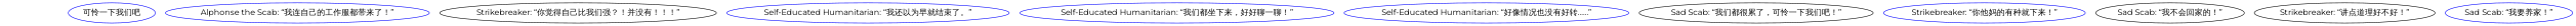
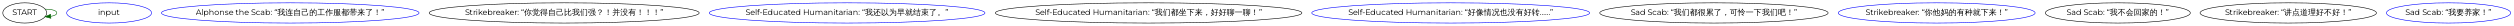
  digraph {
    fontname=Montserrat
    node [color=black fontname=Montserrat]
-   n2 [label="可怜一下我们吧" color=blue]
+   n1 [label=START]
+   n2 [label=input color=blue]
    n3 [label="Alphonse the Scab: “我连自己的工作服都带来了！”" color=blue]
    n4 [label="Strikebreaker: “你觉得自己比我们强？！并没有！！！”"]
    n5 [label="Self-Educated Humanitarian: “我还以为早就结束了。”" color=blue]
-   n6 [label="Self-Educated Humanitarian: “我们都坐下来，好好聊一聊！”" color=blue]
+   n6 [label="Self-Educated Humanitarian: “我们都坐下来，好好聊一聊！”"]
    n7 [label="Self-Educated Humanitarian: “好像情况也没有好转……”" color=blue]
    n8 [label="Sad Scab: “我们都很累了，可怜一下我们吧！”"]
    n9 [label="Strikebreaker: “你他妈的有种就下来！”" color=blue]
    n10 [label="Sad Scab: “我不会回家的！”"]
    n11 [label="Strikebreaker: “讲点道理好不好！”"]
    n12 [label="Sad Scab: “我要养家！”" color=blue]
+   n1 -> n1 [color=darkgreen arrowhead=normal fontname=Montserrat]
  }
